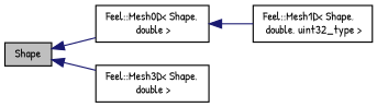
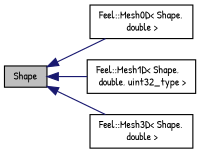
  digraph {
    fontname="Patrick Hand"
    rankdir=LR
    node [color=black fillcolor=white fontname="Patrick Hand" fontsize=10 shape=record style=filled]
    edge [color=midnightblue dir=back fontname="Patrick Hand" fontsize=10 labelfontname=Helvetica labelfontsize=10 style=solid]
    n1 [fillcolor=grey75 fontcolor=black height=0.2 label=Shape width=0.4]
    n2 [height=0.2 label="Feel::Mesh0D\< Shape,\l double \>" width=0.4]
    n3 [height=0.2 label="Feel::Mesh1D\< Shape,\l double, uint32_type \>" width=0.4]
    n4 [height=0.2 label="Feel::Mesh3D\< Shape,\l double \>" width=0.4]
    n1 -> n2
-   n2 -> n3
+   n1 -> n3
    n1 -> n4
  }
